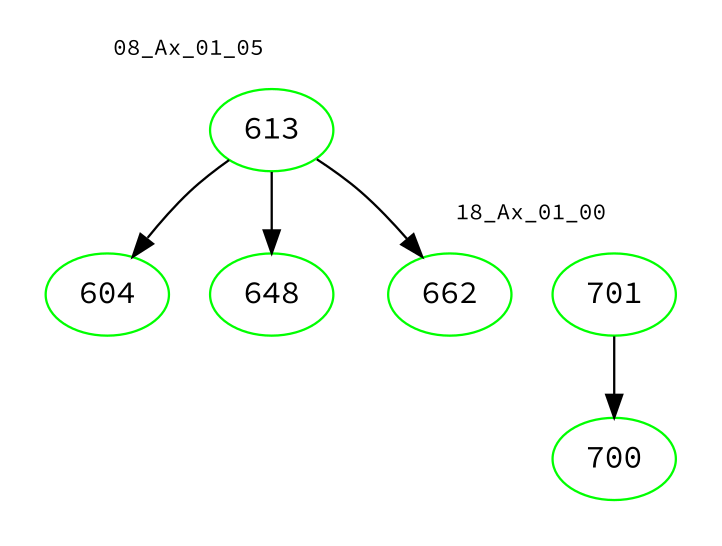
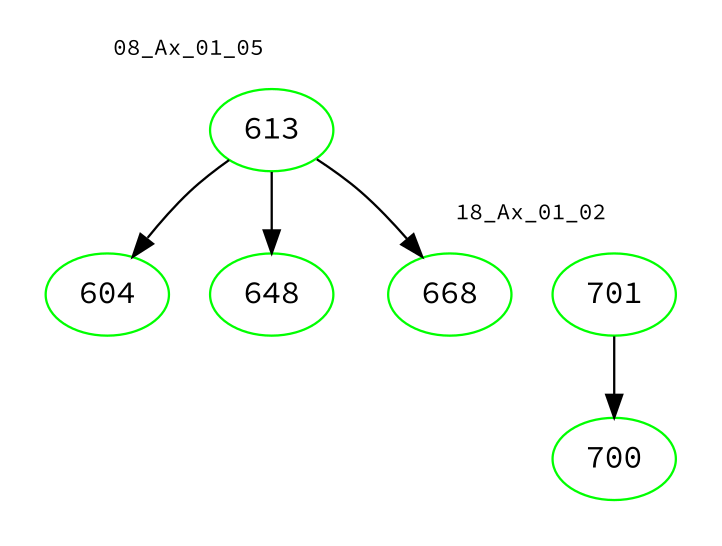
  digraph {
    fontname="Source Code Pro"
    node [color=green fontname="Source Code Pro"]
    edge [color=black fontname="Source Code Pro"]
    n1 [label=701]
-   n2 [label=662]
+   n2 [label=668]
    n3 [label=700]
    n4 [label=613]
    n5 [label=604]
    n6 [label=648]
    subgraph cluster_1 {
      color=white
      fontsize=10
-     label="18_Ax_01_00"
+     label="18_Ax_01_02"
      n1
      n2
      n3
    }
    subgraph cluster_2 {
      color=white
      fontsize=10
      label="08_Ax_01_05"
      n4
      n5
      n6
    }
    n1 -> n3
    n4 -> n2
    n4 -> n5
    n4 -> n6
  }
